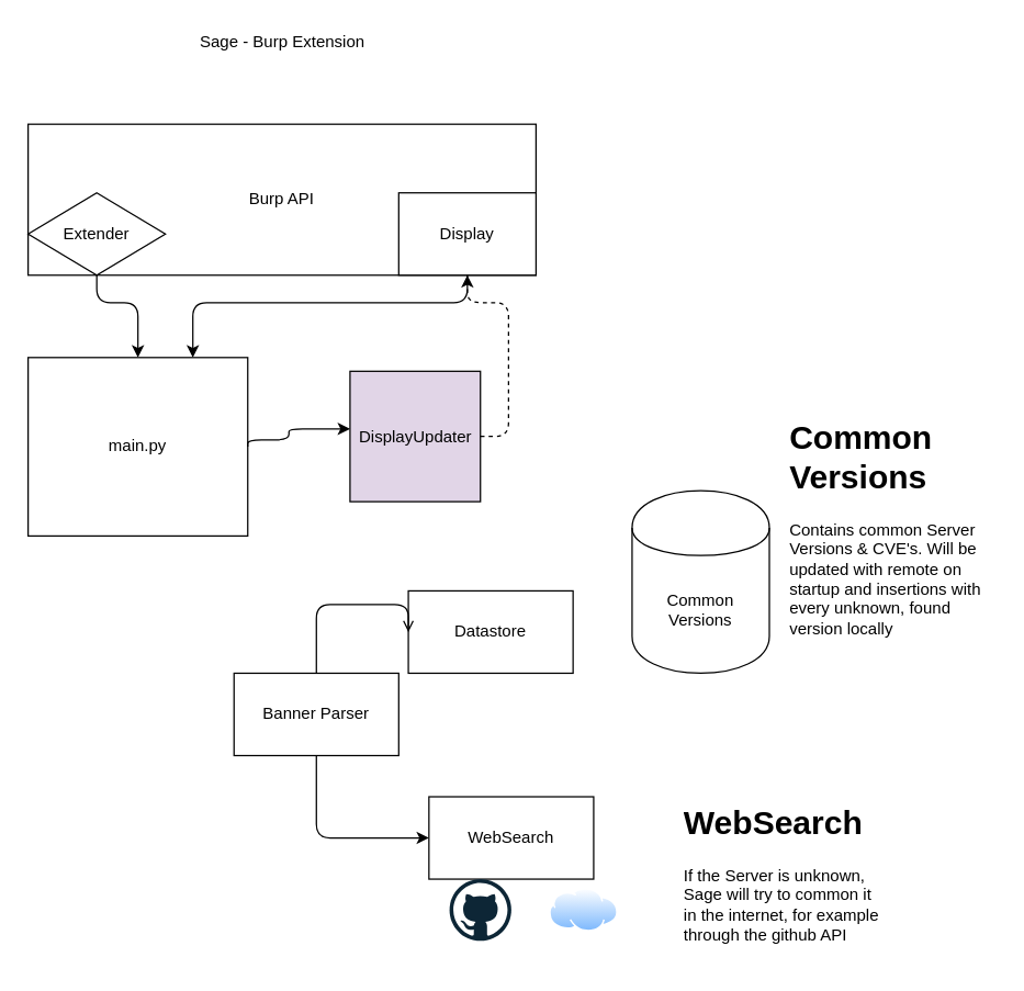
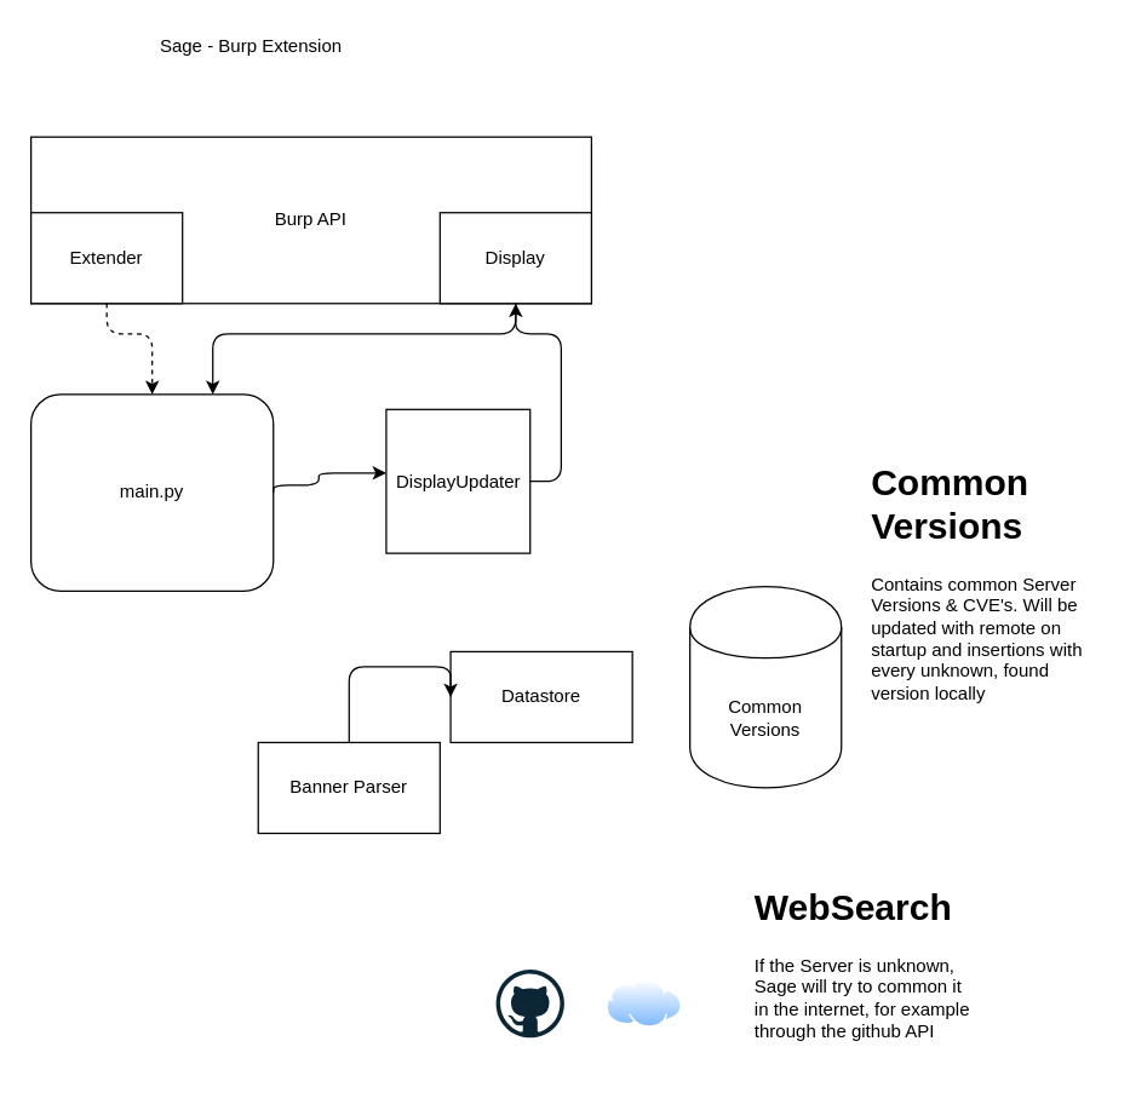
  <mxCell id="0" />
  <mxCell id="1" parent="0" />
- <mxCell id="2" value="Sage - Burp Extension" style="text;html=1;align=center;verticalAlign=middle;resizable=0;points=[];;autosize=1;" vertex="1" parent="1"><mxGeometry x="135" y="20" width="140" height="20" as="geometry" /></mxCell>
+ <mxCell id="2" value="Sage - Burp Extension" style="text;html=1;align=center;verticalAlign=middle;resizable=0;points=[];;autosize=1;" vertex="1" parent="1"><mxGeometry x="95" y="20" width="140" height="20" as="geometry" /></mxCell>
  <mxCell id="3" value="Burp API" style="rounded=0;whiteSpace=wrap;html=1;" vertex="1" parent="1"><mxGeometry x="20" y="90" width="370" height="110" as="geometry" /></mxCell>
- <mxCell id="4" value="Extender" style="rhombus;whiteSpace=wrap;html=1;" vertex="1" parent="1"><mxGeometry x="20" y="140" width="100" height="60" as="geometry" /></mxCell>
+ <mxCell id="4" value="Extender" style="rounded=0;whiteSpace=wrap;html=1;" vertex="1" parent="1"><mxGeometry x="20" y="140" width="100" height="60" as="geometry" /></mxCell>
  <mxCell id="5" value="Display" style="rounded=0;whiteSpace=wrap;html=1;" vertex="1" parent="1"><mxGeometry x="290" y="140" width="100" height="60" as="geometry" /></mxCell>
- <mxCell id="6" value="main.py" style="rounded=0;whiteSpace=wrap;html=1;" vertex="1" parent="1"><mxGeometry x="20" y="260" width="160" height="130" as="geometry" /></mxCell>
- <mxCell id="7" value="Common Versions" style="shape=cylinder;whiteSpace=wrap;html=1;boundedLbl=1;backgroundOutline=1;" vertex="1" parent="1"><mxGeometry x="460" y="357" width="100" height="133" as="geometry" /></mxCell>
+ <mxCell id="6" value="main.py" style="whiteSpace=wrap;html=1;rounded=1;" vertex="1" parent="1"><mxGeometry x="20" y="260" width="160" height="130" as="geometry" /></mxCell>
+ <mxCell id="7" value="Common Versions" style="shape=cylinder;whiteSpace=wrap;html=1;boundedLbl=1;backgroundOutline=1;" vertex="1" parent="1"><mxGeometry x="455" y="387" width="100" height="133" as="geometry" /></mxCell>
  <mxCell id="8" value="&lt;h1&gt;Common Versions&lt;/h1&gt;&lt;div&gt;Contains common Server Versions &amp;amp; CVE's. Will be updated with remote on startup and insertions with every unknown, found version locally&lt;/div&gt;" style="text;html=1;strokeColor=none;fillColor=none;spacing=5;spacingTop=-20;whiteSpace=wrap;overflow=hidden;rounded=0;" vertex="1" parent="1"><mxGeometry x="570" y="298.5" width="154" height="170" as="geometry" /></mxCell>
  <mxCell id="9" value="Datastore" style="rounded=0;whiteSpace=wrap;html=1;" vertex="1" parent="1"><mxGeometry x="297" y="430" width="120" height="60" as="geometry" /></mxCell>
  <mxCell id="10" value="Banner Parser" style="rounded=0;whiteSpace=wrap;html=1;" vertex="1" parent="1"><mxGeometry x="170" y="490" width="120" height="60" as="geometry" /></mxCell>
- <mxCell id="11" value="WebSearch" style="rounded=0;whiteSpace=wrap;html=1;" vertex="1" parent="1"><mxGeometry x="312" y="580" width="120" height="60" as="geometry" /></mxCell>
- <mxCell id="12" value="" style="edgeStyle=segmentEdgeStyle;endArrow=open;html=1;exitX=0.5;exitY=0;exitDx=0;exitDy=0;entryX=0;entryY=0.5;entryDx=0;entryDy=0;" edge="1" parent="1" source="10" target="9"><mxGeometry width="50" height="50" relative="1" as="geometry"><mxPoint x="208.5" y="330" as="sourcePoint" /><mxPoint x="305.5" y="360" as="targetPoint" /><Array as="points"><mxPoint x="230" y="440" /></Array></mxGeometry></mxCell>
- <mxCell id="13" value="" style="edgeStyle=segmentEdgeStyle;endArrow=classic;html=1;exitX=0.5;exitY=1;exitDx=0;exitDy=0;entryX=0;entryY=0.5;entryDx=0;entryDy=0;" edge="1" parent="1" source="10" target="11"><mxGeometry width="50" height="50" relative="1" as="geometry"><mxPoint x="245" y="585" as="sourcePoint" /><mxPoint x="305" y="520" as="targetPoint" /><Array as="points"><mxPoint x="230" y="610" /></Array></mxGeometry></mxCell>
+ <mxCell id="12" value="" style="edgeStyle=segmentEdgeStyle;endArrow=classic;html=1;exitX=0.5;exitY=0;exitDx=0;exitDy=0;entryX=0;entryY=0.5;entryDx=0;entryDy=0;" edge="1" parent="1" source="10" target="9"><mxGeometry width="50" height="50" relative="1" as="geometry"><mxPoint x="208.5" y="330" as="sourcePoint" /><mxPoint x="305.5" y="360" as="targetPoint" /><Array as="points"><mxPoint x="230" y="440" /></Array></mxGeometry></mxCell>
  <mxCell id="14" value="" style="dashed=0;outlineConnect=0;html=1;align=center;labelPosition=center;verticalLabelPosition=bottom;verticalAlign=top;shape=mxgraph.weblogos.github" vertex="1" parent="1"><mxGeometry x="327" y="640" width="45" height="45" as="geometry" /></mxCell>
  <mxCell id="15" value="" style="aspect=fixed;perimeter=ellipsePerimeter;html=1;align=center;shadow=0;dashed=0;spacingTop=3;image;image=img/lib/active_directory/internet_cloud.svg;" vertex="1" parent="1"><mxGeometry x="400" y="647" width="50" height="31.5" as="geometry" /></mxCell>
  <mxCell id="16" value="&lt;h1&gt;WebSearch&lt;/h1&gt;&lt;div&gt;If the Server is unknown, Sage will try to common it in the internet, for example through the github API&lt;/div&gt;" style="text;html=1;strokeColor=none;fillColor=none;spacing=5;spacingTop=-20;whiteSpace=wrap;overflow=hidden;rounded=0;" vertex="1" parent="1"><mxGeometry x="493" y="580" width="154" height="120" as="geometry" /></mxCell>
- <mxCell id="17" value="" style="edgeStyle=segmentEdgeStyle;endArrow=classic;html=1;exitX=0.5;exitY=1;exitDx=0;exitDy=0;entryX=0.5;entryY=0;entryDx=0;entryDy=0;" edge="1" parent="1" source="4" target="6"><mxGeometry width="50" height="50" relative="1" as="geometry"><mxPoint x="-120" y="390" as="sourcePoint" /><mxPoint x="-70" y="340" as="targetPoint" /><Array as="points"><mxPoint x="70" y="220" /><mxPoint x="100" y="220" /></Array></mxGeometry></mxCell>
+ <mxCell id="17" value="" style="edgeStyle=segmentEdgeStyle;endArrow=classic;html=1;exitX=0.5;exitY=1;exitDx=0;exitDy=0;entryX=0.5;entryY=0;entryDx=0;entryDy=0;dashed=1;" edge="1" parent="1" source="4" target="6"><mxGeometry width="50" height="50" relative="1" as="geometry"><mxPoint x="-120" y="390" as="sourcePoint" /><mxPoint x="-70" y="340" as="targetPoint" /><Array as="points"><mxPoint x="70" y="220" /><mxPoint x="100" y="220" /></Array></mxGeometry></mxCell>
  <mxCell id="18" value="" style="edgeStyle=segmentEdgeStyle;endArrow=classic;html=1;exitX=0.5;exitY=1;exitDx=0;exitDy=0;entryX=0.75;entryY=0;entryDx=0;entryDy=0;" edge="1" parent="1" source="5" target="6"><mxGeometry width="50" height="50" relative="1" as="geometry"><mxPoint x="330" y="270" as="sourcePoint" /><mxPoint x="380" y="220" as="targetPoint" /><Array as="points"><mxPoint x="340" y="220" /><mxPoint x="140" y="220" /></Array></mxGeometry></mxCell>
- <mxCell id="19" value="DisplayUpdater" style="whiteSpace=wrap;html=1;aspect=fixed;fillColor=#e1d5e7;" vertex="1" parent="1"><mxGeometry x="254.5" y="270" width="95" height="95" as="geometry" /></mxCell>
+ <mxCell id="19" value="DisplayUpdater" style="whiteSpace=wrap;html=1;aspect=fixed;" vertex="1" parent="1"><mxGeometry x="254.5" y="270" width="95" height="95" as="geometry" /></mxCell>
  <mxCell id="20" value="" style="edgeStyle=segmentEdgeStyle;endArrow=classic;html=1;exitX=1;exitY=0.5;exitDx=0;exitDy=0;entryX=0;entryY=0.442;entryDx=0;entryDy=0;entryPerimeter=0;" edge="1" parent="1" source="6" target="19"><mxGeometry width="50" height="50" relative="1" as="geometry"><mxPoint x="140" y="400" as="sourcePoint" /><mxPoint x="190" y="350" as="targetPoint" /><Array as="points"><mxPoint x="180" y="320" /><mxPoint x="210" y="320" /><mxPoint x="210" y="312" /></Array></mxGeometry></mxCell>
- <mxCell id="21" value="" style="edgeStyle=segmentEdgeStyle;endArrow=classic;html=1;exitX=1;exitY=0.5;exitDx=0;exitDy=0;entryX=0.5;entryY=1;entryDx=0;entryDy=0;dashed=1;" edge="1" parent="1" source="19" target="5"><mxGeometry width="50" height="50" relative="1" as="geometry"><mxPoint x="190" y="335" as="sourcePoint" /><mxPoint x="205" y="282" as="targetPoint" /><Array as="points"><mxPoint x="370" y="318" /><mxPoint x="370" y="220" /><mxPoint x="340" y="220" /></Array></mxGeometry></mxCell>
+ <mxCell id="21" value="" style="edgeStyle=segmentEdgeStyle;endArrow=classic;html=1;exitX=1;exitY=0.5;exitDx=0;exitDy=0;entryX=0.5;entryY=1;entryDx=0;entryDy=0;" edge="1" parent="1" source="19" target="5"><mxGeometry width="50" height="50" relative="1" as="geometry"><mxPoint x="190" y="335" as="sourcePoint" /><mxPoint x="205" y="282" as="targetPoint" /><Array as="points"><mxPoint x="370" y="318" /><mxPoint x="370" y="220" /><mxPoint x="340" y="220" /></Array></mxGeometry></mxCell>
